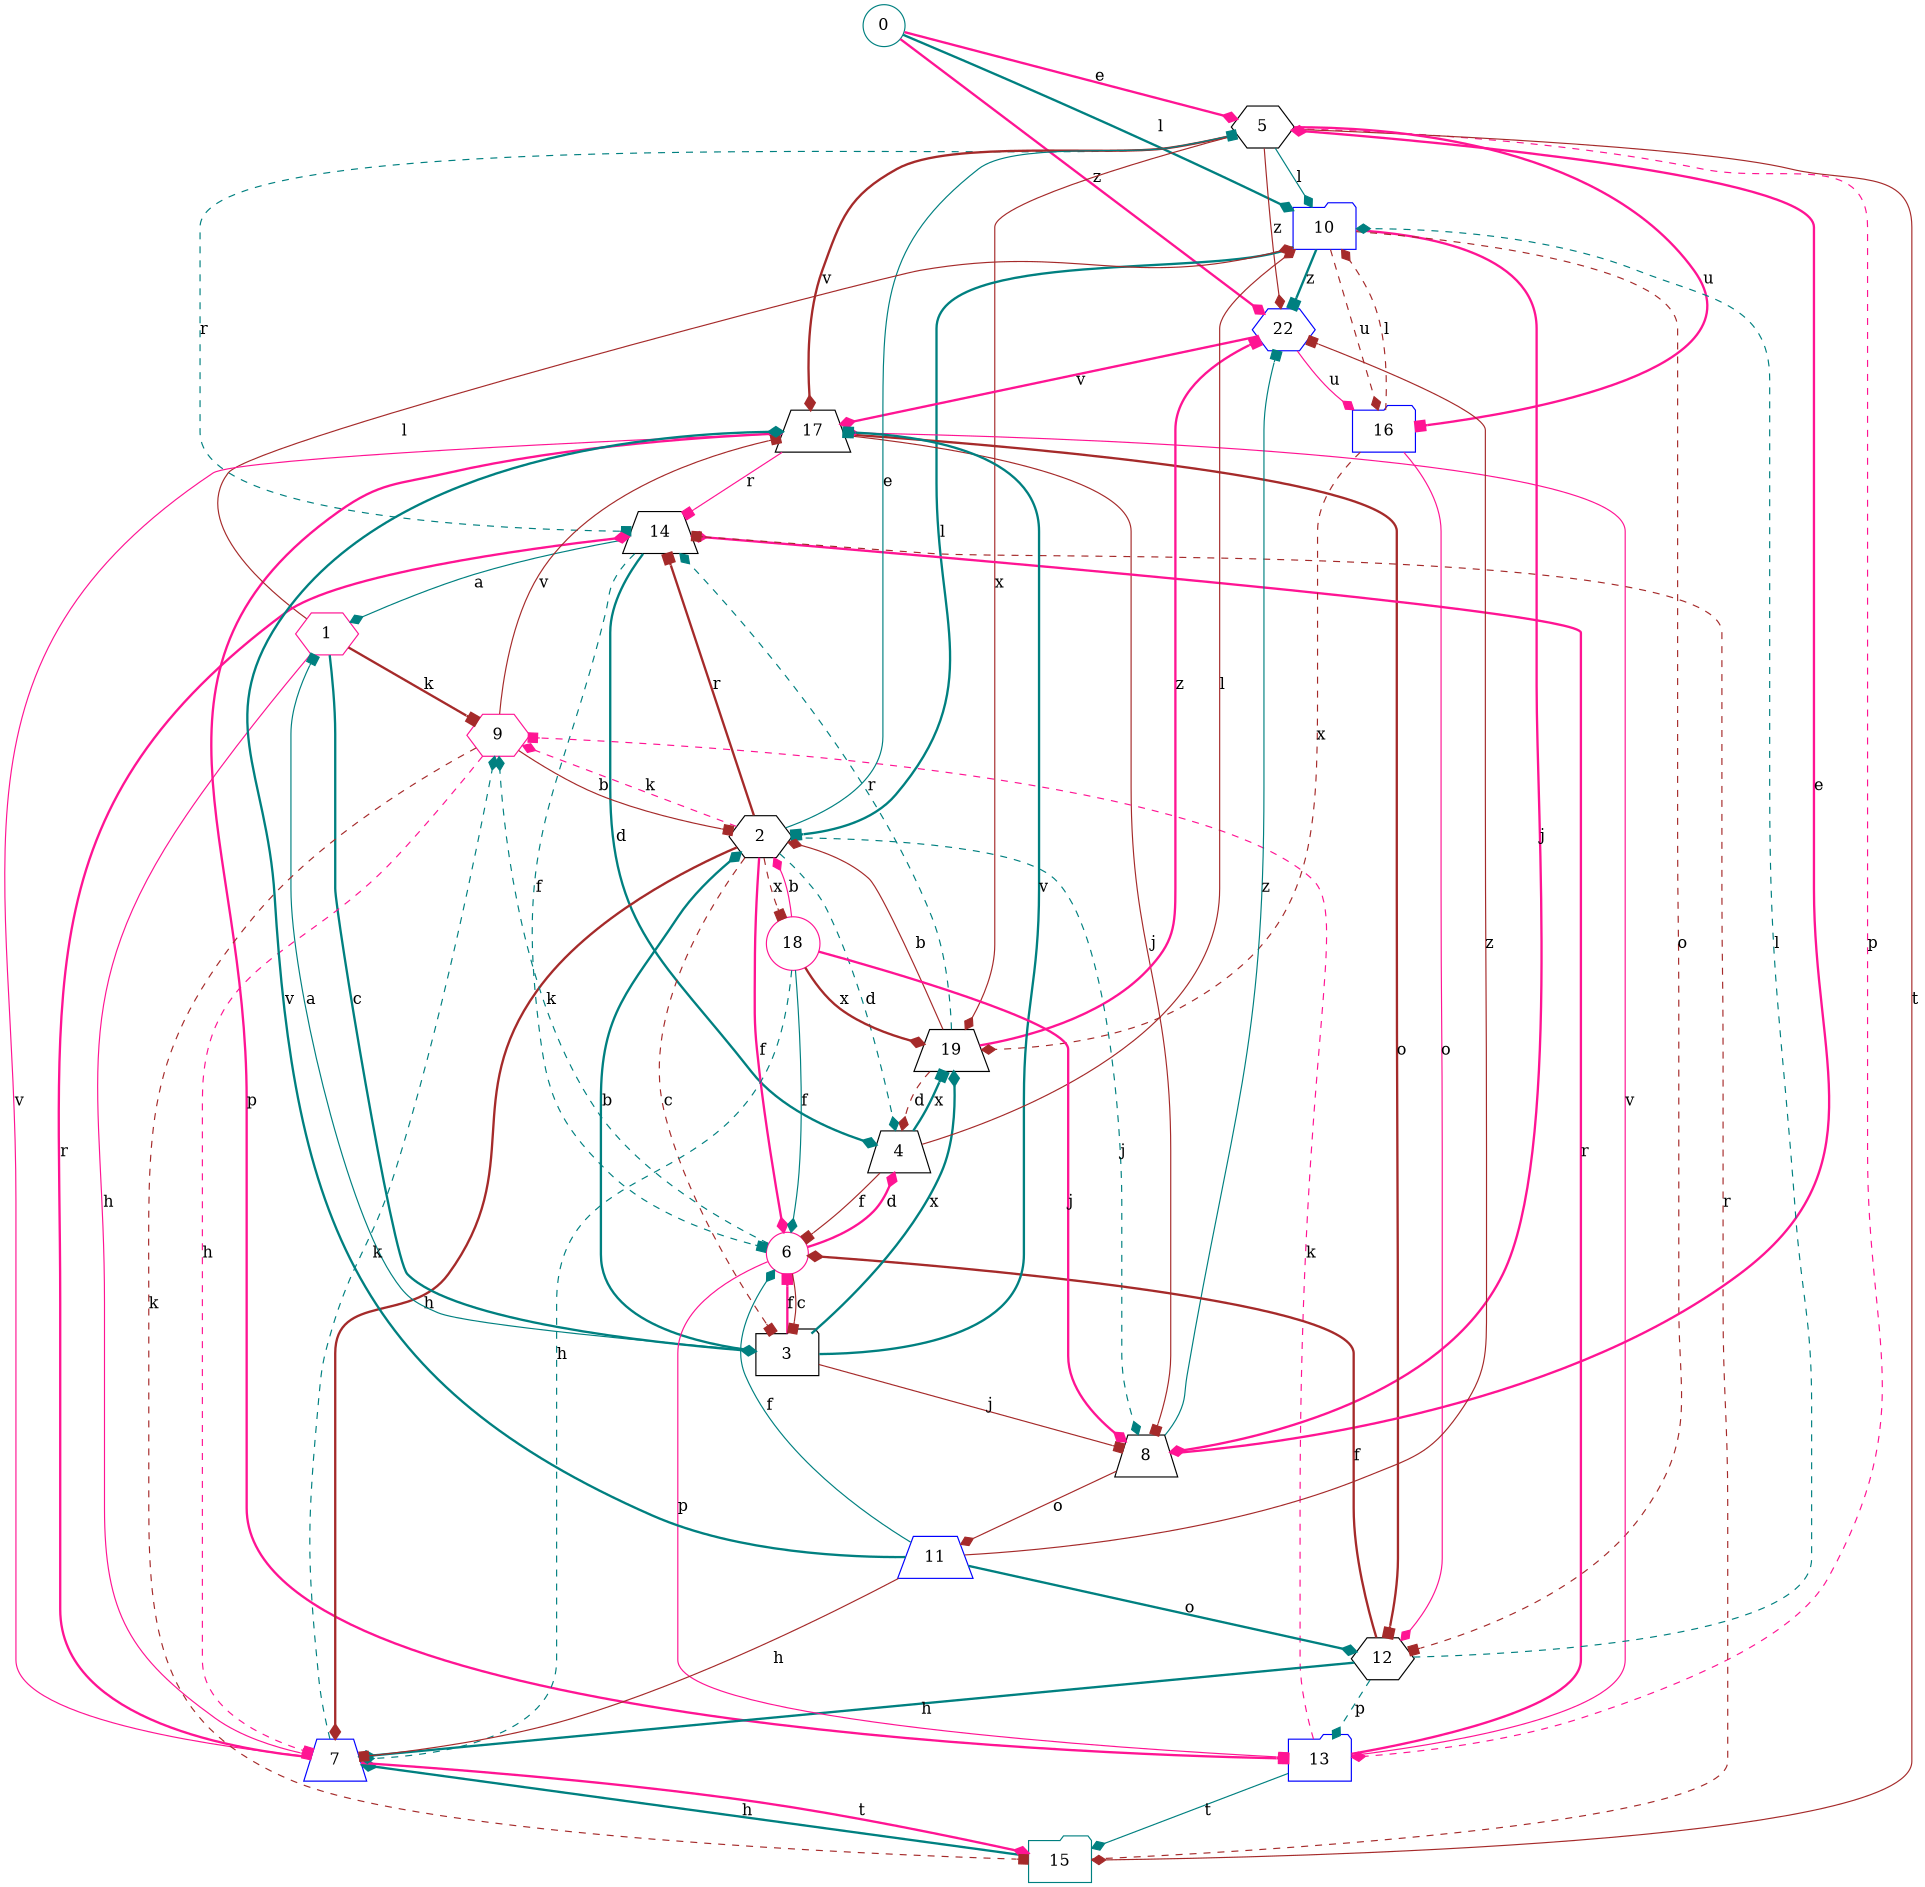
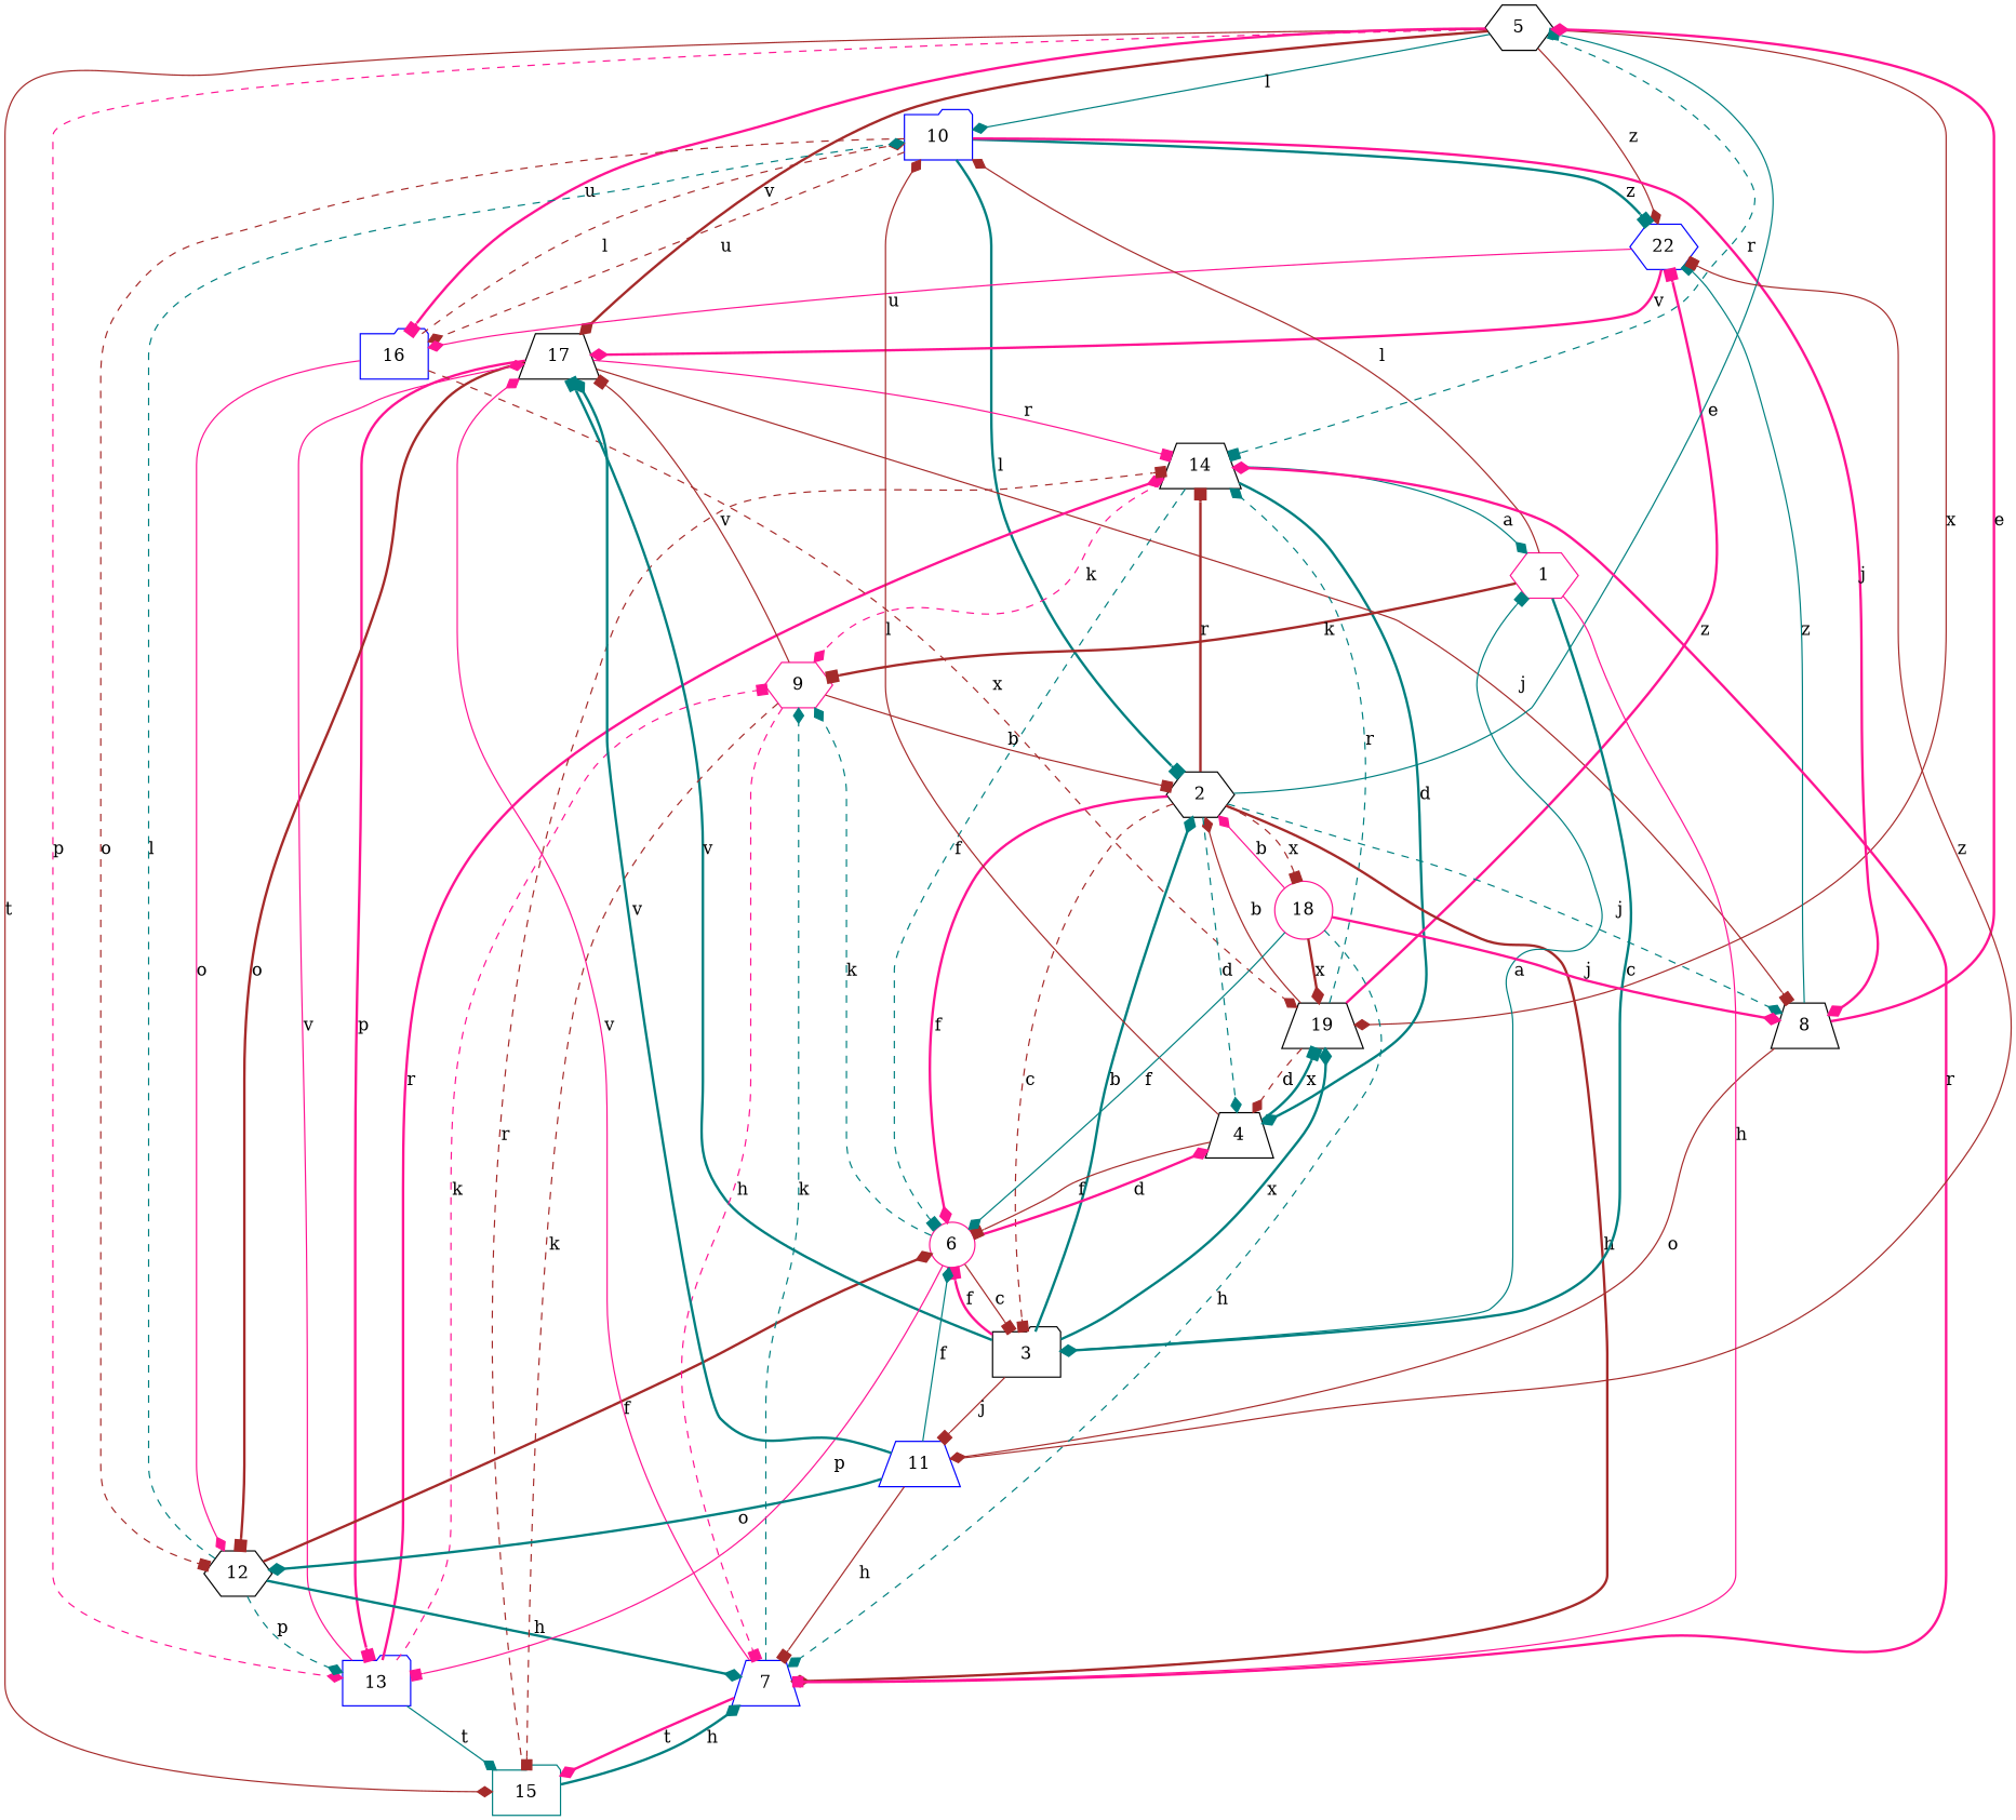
  strict digraph {
    node [color=black shape=trapezium]
    edge [arrowhead=diamond color=teal style=bold]
-   0 [color=teal shape=circle]
    5 [shape=hexagon]
    10 [color=blue shape=folder]
    22 [color=blue shape=hexagon]
    14
    17
    19
    13 [color=blue shape=folder]
    15 [color=teal shape=folder]
    16 [color=blue shape=folder]
    2 [shape=hexagon]
    8
    12 [shape=hexagon]
    1 [color=deeppink shape=hexagon]
    3 [shape=folder]
    7 [color=blue]
    9 [color=deeppink shape=hexagon]
    6 [color=deeppink shape=circle]
    4
    18 [color=deeppink shape=circle]
    11 [color=blue]
-   0 -> 5 [color=deeppink label=e]
-   0 -> 10 [label=l]
-   0 -> 22 [color=deeppink label=z]
    5 -> 10 [label=l style=solid]
    5 -> 22 [color=brown label=z style=solid]
    5 -> 14 [arrowhead=box label=r style=dashed]
    5 -> 17 [color=brown label=v]
    5 -> 19 [color=brown label=x style=solid]
    5 -> 13 [color=deeppink label=p style=dashed]
    5 -> 15 [color=brown label=t style=solid]
    5 -> 16 [arrowhead=box color=deeppink label=u]
    10 -> 22 [arrowhead=box label=z]
    10 -> 16 [color=brown label=u style=dashed]
    10 -> 2 [arrowhead=box label=l]
    10 -> 8 [color=deeppink label=j]
    10 -> 12 [arrowhead=box color=brown label=o style=dashed]
    22 -> 17 [color=deeppink label=v]
    22 -> 16 [color=deeppink label=u style=solid]
    14 -> 1 [label=a style=solid]
    14 -> 6 [arrowhead=box label=f style=dashed]
    14 -> 4 [label=d]
    17 -> 14 [arrowhead=box color=deeppink label=r style=solid]
    17 -> 13 [arrowhead=box color=deeppink label=p]
    17 -> 8 [arrowhead=box color=brown label=j style=solid]
    17 -> 12 [arrowhead=box color=brown label=o]
    19 -> 22 [arrowhead=box color=deeppink label=z]
    19 -> 14 [label=r style=dashed]
    19 -> 2 [color=brown label=b style=solid]
    19 -> 4 [color=brown label=d style=dashed]
    13 -> 14 [color=deeppink label=r]
    13 -> 17 [color=deeppink label=v style=solid]
    13 -> 15 [label=t style=solid]
    13 -> 9 [arrowhead=box color=deeppink label=k style=dashed]
    15 -> 14 [arrowhead=box color=brown label=r style=dashed]
    15 -> 7 [label=h]
    16 -> 10 [color=brown label=l style=dashed]
    16 -> 19 [color=brown label=x style=dashed]
    16 -> 12 [color=deeppink label=o style=solid]
    2 -> 5 [arrowhead=box label=e style=solid]
    2 -> 14 [arrowhead=box color=brown label=r]
    2 -> 8 [label=j style=dashed]
    2 -> 3 [arrowhead=box color=brown label=c style=dashed]
    2 -> 7 [color=brown label=h]
-   2 -> 9 [color=deeppink label=k style=dashed]
+   14 -> 9 [color=deeppink label=k style=dashed]
    2 -> 6 [color=deeppink label=f]
    2 -> 4 [label=d style=dashed]
    2 -> 18 [arrowhead=box color=brown label=x style=dashed]
    8 -> 5 [color=deeppink label=e]
    8 -> 22 [arrowhead=box label=z style=solid]
    8 -> 11 [color=brown label=o style=solid]
    12 -> 10 [label=l style=dashed]
    12 -> 13 [label=p style=dashed]
    12 -> 7 [label=h]
    12 -> 6 [color=brown label=f]
    1 -> 10 [color=brown label=l style=solid]
    1 -> 3 [label=c]
    1 -> 7 [arrowhead=box color=deeppink label=h style=solid]
    1 -> 9 [arrowhead=box color=brown label=k]
    3 -> 17 [arrowhead=box label=v]
    3 -> 19 [label=x]
    3 -> 2 [label=b]
-   3 -> 8 [arrowhead=box color=brown label=j style=solid]
+   3 -> 11 [arrowhead=box color=brown label=j style=solid]
    3 -> 1 [arrowhead=box label=a style=solid]
    3 -> 6 [arrowhead=box color=deeppink label=f]
    7 -> 14 [color=deeppink label=r]
    7 -> 17 [color=deeppink label=v style=solid]
    7 -> 15 [color=deeppink label=t]
    7 -> 9 [label=k style=dashed]
    9 -> 17 [arrowhead=box color=brown label=v style=solid]
    9 -> 15 [arrowhead=box color=brown label=k style=dashed]
    9 -> 2 [arrowhead=box color=brown label=b style=solid]
    9 -> 7 [arrowhead=box color=deeppink label=h style=dashed]
    6 -> 13 [arrowhead=box color=deeppink label=p style=solid]
    6 -> 3 [arrowhead=box color=brown label=c style=solid]
    6 -> 9 [label=k style=dashed]
    6 -> 4 [color=deeppink label=d]
    4 -> 10 [color=brown label=l style=solid]
    4 -> 19 [arrowhead=box label=x]
    4 -> 6 [arrowhead=box color=brown label=f style=solid]
    18 -> 19 [color=brown label=x]
    18 -> 2 [color=deeppink label=b style=solid]
    18 -> 8 [color=deeppink label=j]
    18 -> 7 [label=h style=dashed]
    18 -> 6 [label=f style=solid]
    11 -> 22 [arrowhead=box color=brown label=z style=solid]
    11 -> 17 [label=v]
    11 -> 12 [label=o]
    11 -> 7 [arrowhead=box color=brown label=h style=solid]
    11 -> 6 [label=f style=solid]
  }
